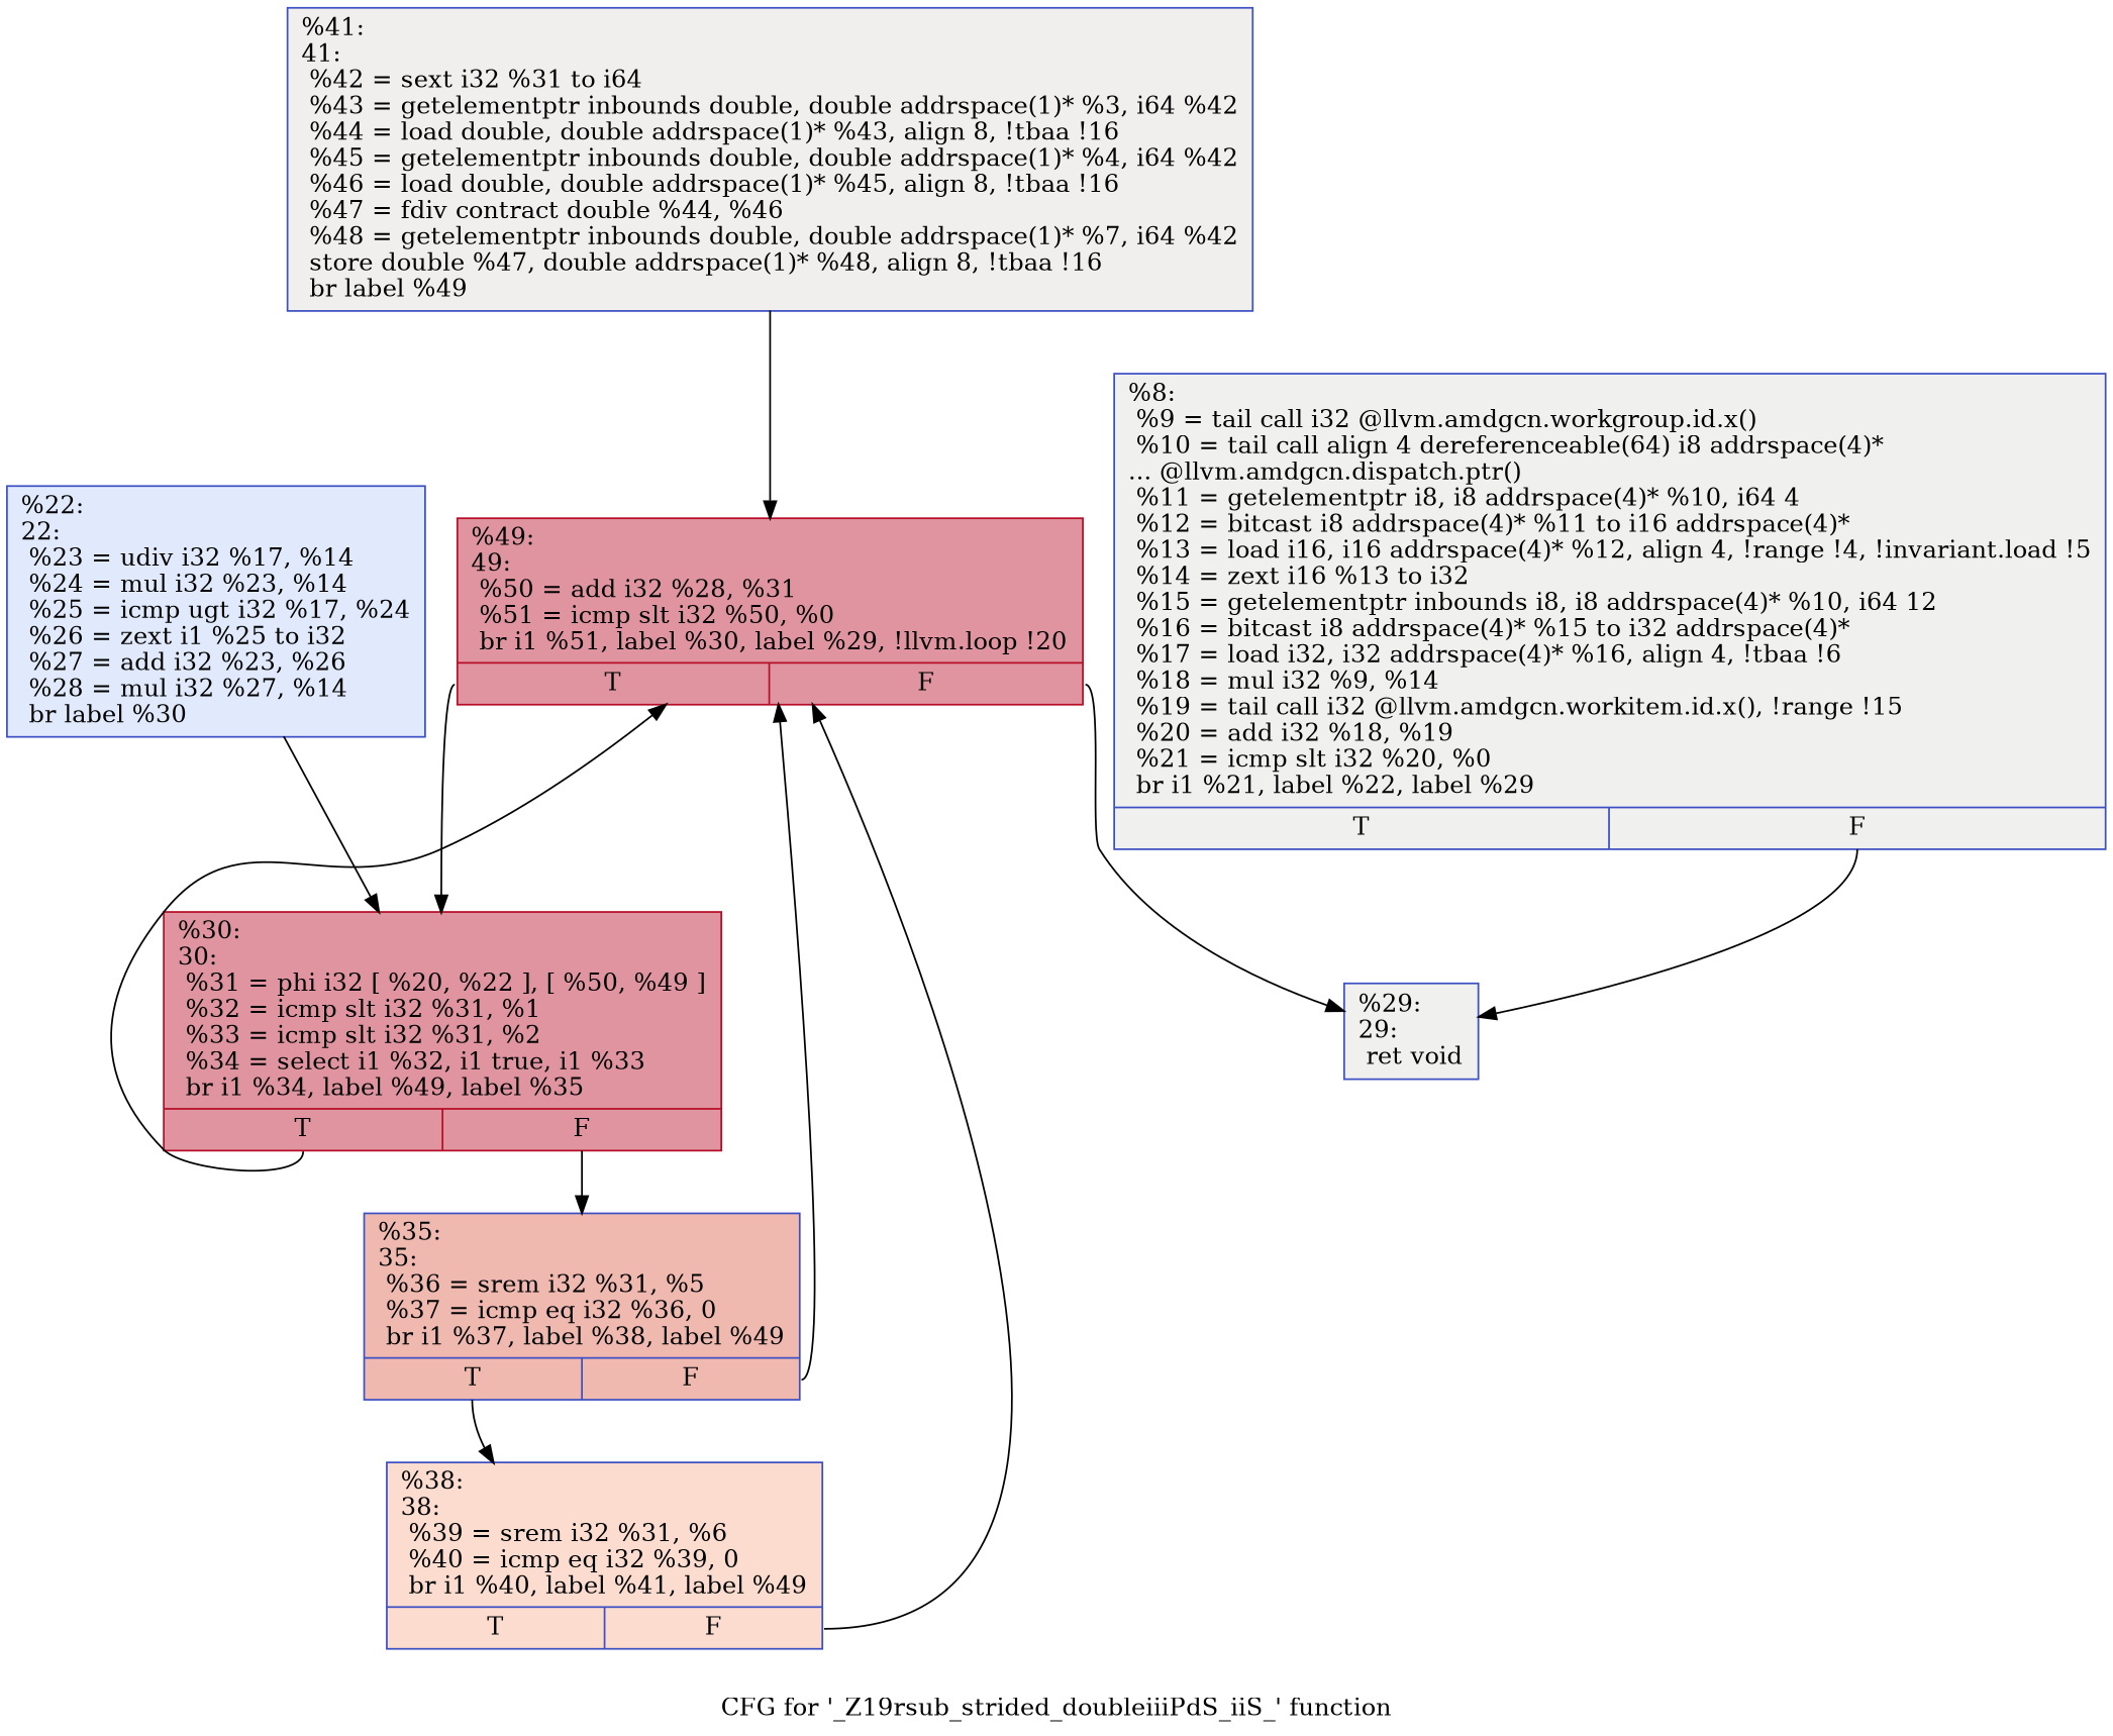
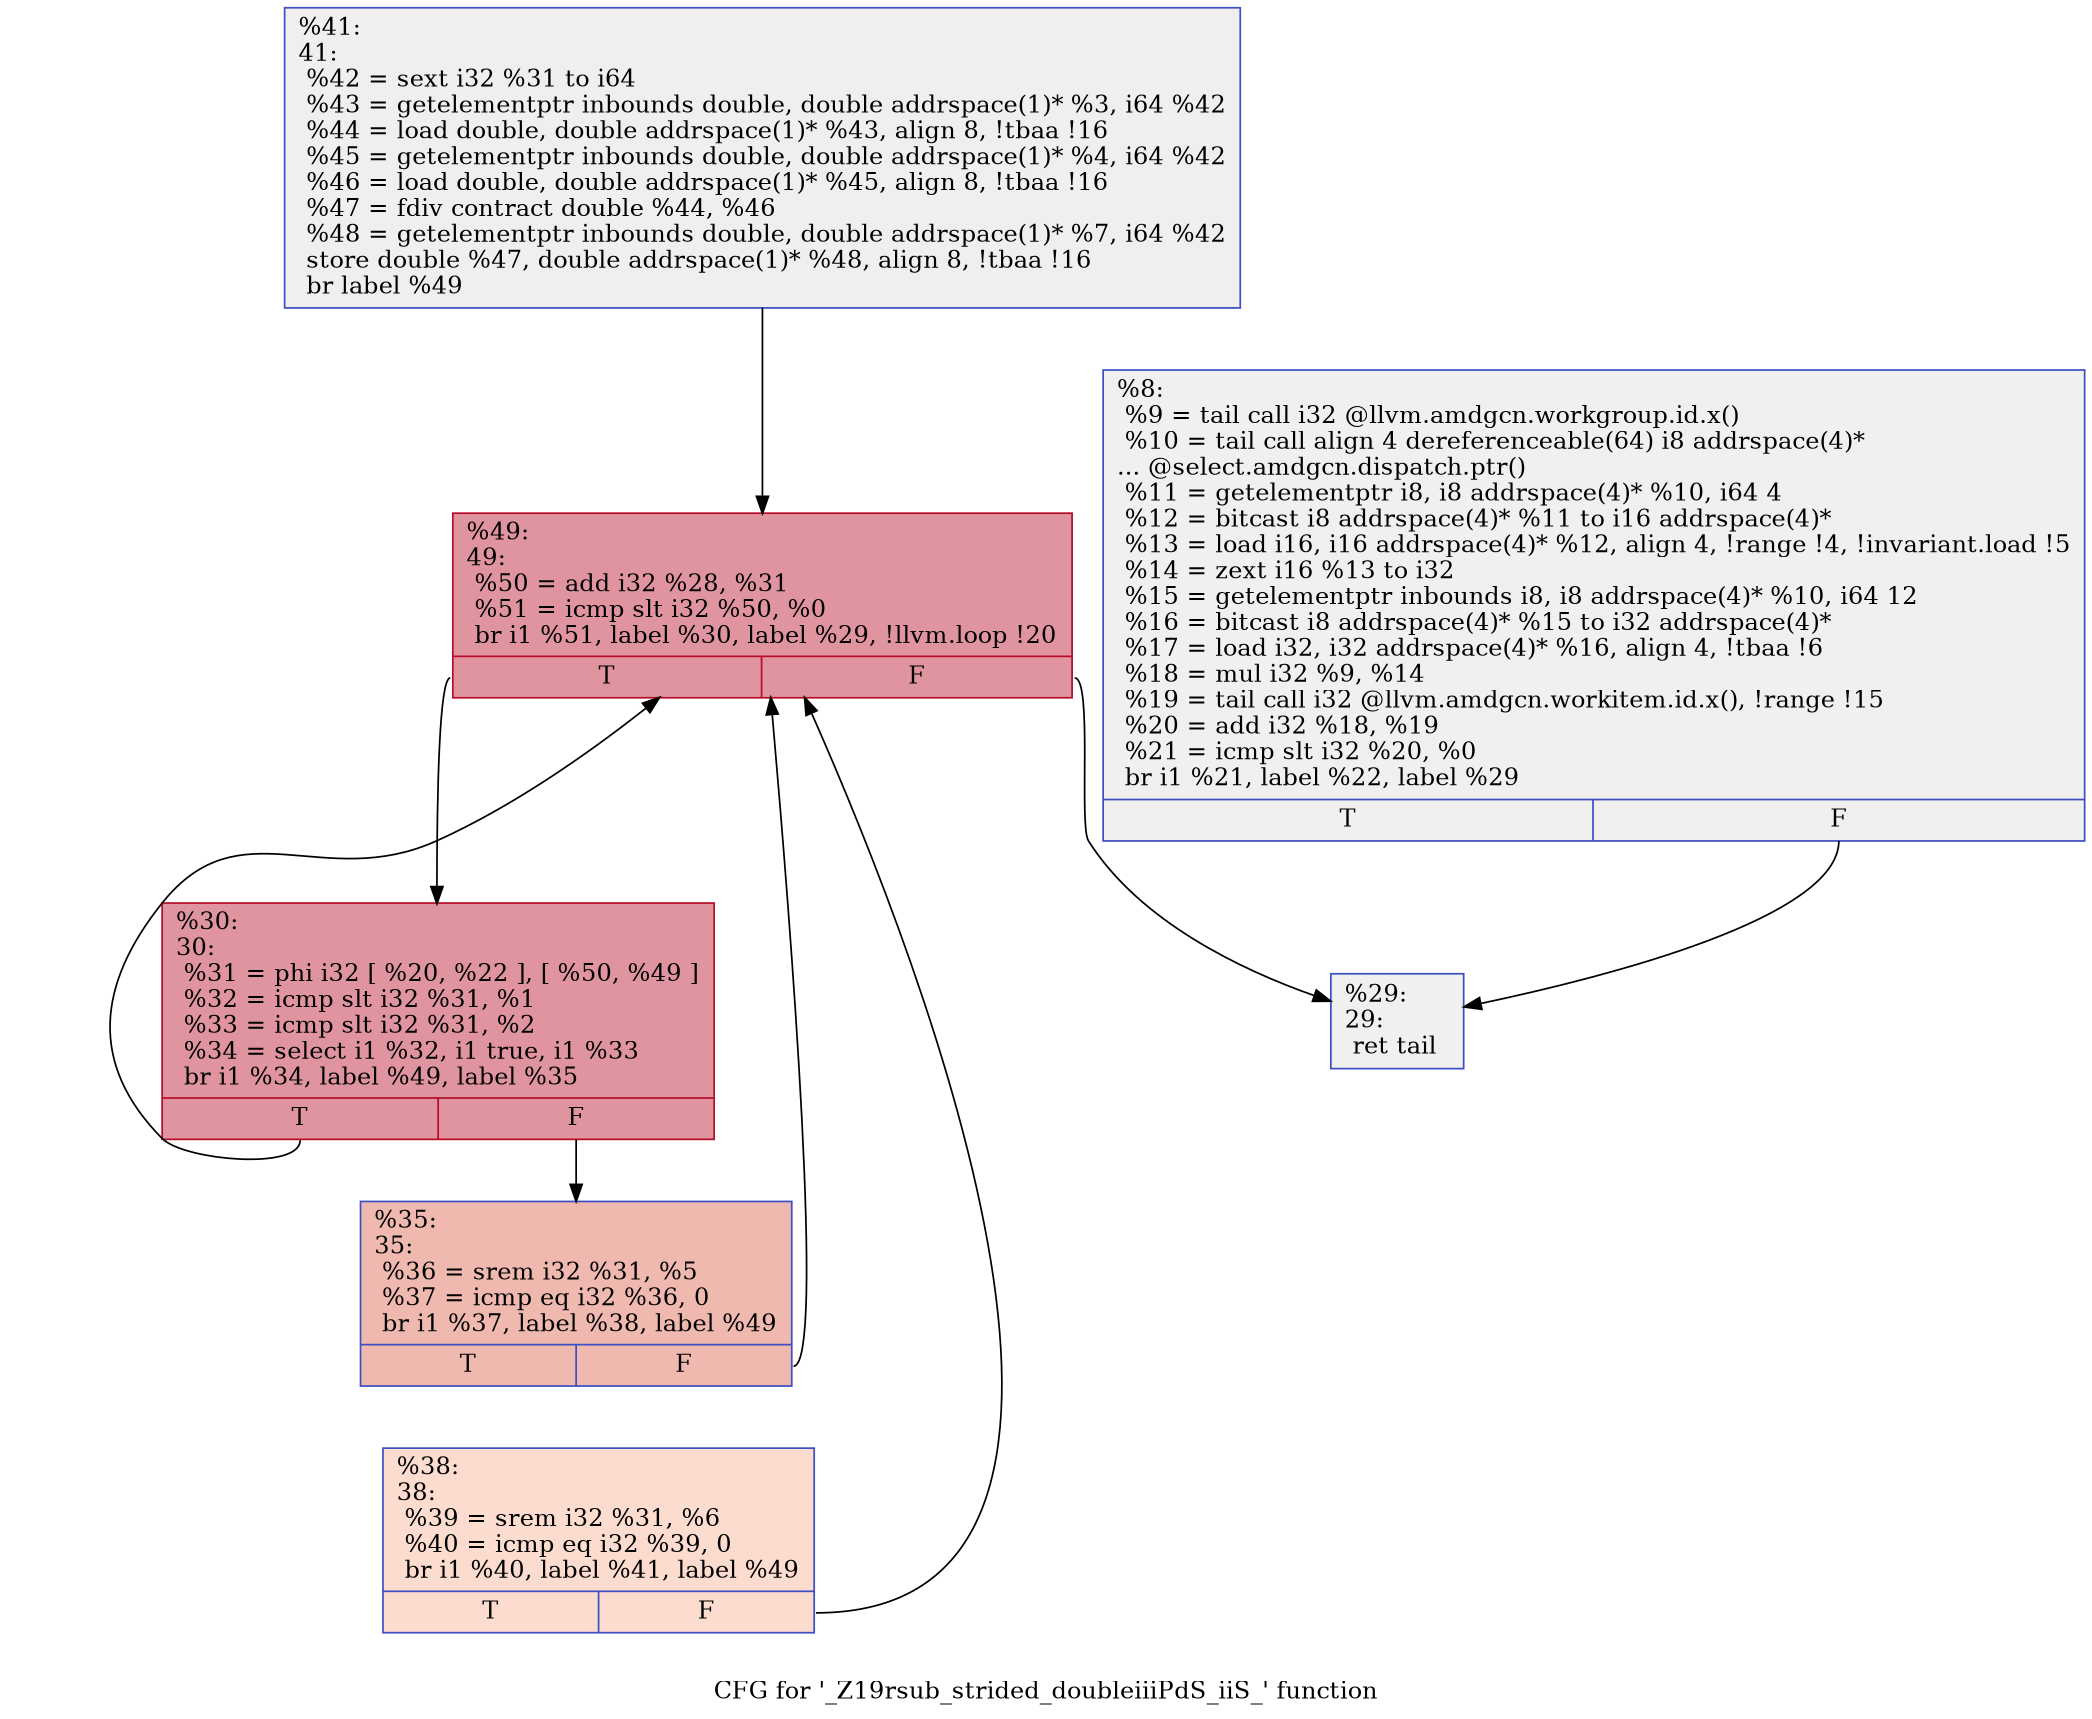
  digraph {
    fontname="DejaVu Serif"
    label="CFG for '_Z19rsub_strided_doubleiiiPdS_iiS_' function"
    node [color="#3d50c3ff" fillcolor="#dedcdb70" fontname="DejaVu Serif" shape=record style=filled]
    edge [fontname="DejaVu Serif" tailport=s1]
-   n1 [label="{%8:\l  %9 = tail call i32 @llvm.amdgcn.workgroup.id.x()\l  %10 = tail call align 4 dereferenceable(64) i8 addrspace(4)*\l... @llvm.amdgcn.dispatch.ptr()\l  %11 = getelementptr i8, i8 addrspace(4)* %10, i64 4\l  %12 = bitcast i8 addrspace(4)* %11 to i16 addrspace(4)*\l  %13 = load i16, i16 addrspace(4)* %12, align 4, !range !4, !invariant.load !5\l  %14 = zext i16 %13 to i32\l  %15 = getelementptr inbounds i8, i8 addrspace(4)* %10, i64 12\l  %16 = bitcast i8 addrspace(4)* %15 to i32 addrspace(4)*\l  %17 = load i32, i32 addrspace(4)* %16, align 4, !tbaa !6\l  %18 = mul i32 %9, %14\l  %19 = tail call i32 @llvm.amdgcn.workitem.id.x(), !range !15\l  %20 = add i32 %18, %19\l  %21 = icmp slt i32 %20, %0\l  br i1 %21, label %22, label %29\l|{<s0>T|<s1>F}}"]
-   n2 [label="{%29:\l29:                                               \l  ret void\l}"]
-   n3 [fillcolor="#b9d0f970" label="{%22:\l22:                                               \l  %23 = udiv i32 %17, %14\l  %24 = mul i32 %23, %14\l  %25 = icmp ugt i32 %17, %24\l  %26 = zext i1 %25 to i32\l  %27 = add i32 %23, %26\l  %28 = mul i32 %27, %14\l  br label %30\l}"]
+   n1 [label="{%8:\l  %9 = tail call i32 @llvm.amdgcn.workgroup.id.x()\l  %10 = tail call align 4 dereferenceable(64) i8 addrspace(4)*\l... @select.amdgcn.dispatch.ptr()\l  %11 = getelementptr i8, i8 addrspace(4)* %10, i64 4\l  %12 = bitcast i8 addrspace(4)* %11 to i16 addrspace(4)*\l  %13 = load i16, i16 addrspace(4)* %12, align 4, !range !4, !invariant.load !5\l  %14 = zext i16 %13 to i32\l  %15 = getelementptr inbounds i8, i8 addrspace(4)* %10, i64 12\l  %16 = bitcast i8 addrspace(4)* %15 to i32 addrspace(4)*\l  %17 = load i32, i32 addrspace(4)* %16, align 4, !tbaa !6\l  %18 = mul i32 %9, %14\l  %19 = tail call i32 @llvm.amdgcn.workitem.id.x(), !range !15\l  %20 = add i32 %18, %19\l  %21 = icmp slt i32 %20, %0\l  br i1 %21, label %22, label %29\l|{<s0>T|<s1>F}}"]
+   n2 [label="{%29:\l29:                                               \l  ret tail\l}"]
    n4 [color="#b70d28ff" fillcolor="#b70d2870" label="{%30:\l30:                                               \l  %31 = phi i32 [ %20, %22 ], [ %50, %49 ]\l  %32 = icmp slt i32 %31, %1\l  %33 = icmp slt i32 %31, %2\l  %34 = select i1 %32, i1 true, i1 %33\l  br i1 %34, label %49, label %35\l|{<s0>T|<s1>F}}"]
    n5 [color="#b70d28ff" fillcolor="#b70d2870" label="{%49:\l49:                                               \l  %50 = add i32 %28, %31\l  %51 = icmp slt i32 %50, %0\l  br i1 %51, label %30, label %29, !llvm.loop !20\l|{<s0>T|<s1>F}}"]
    n6 [fillcolor="#de614d70" label="{%35:\l35:                                               \l  %36 = srem i32 %31, %5\l  %37 = icmp eq i32 %36, 0\l  br i1 %37, label %38, label %49\l|{<s0>T|<s1>F}}"]
    n7 [fillcolor="#f7af9170" label="{%38:\l38:                                               \l  %39 = srem i32 %31, %6\l  %40 = icmp eq i32 %39, 0\l  br i1 %40, label %41, label %49\l|{<s0>T|<s1>F}}"]
    n8 [fillcolor="#e0dbd870" label="{%41:\l41:                                               \l  %42 = sext i32 %31 to i64\l  %43 = getelementptr inbounds double, double addrspace(1)* %3, i64 %42\l  %44 = load double, double addrspace(1)* %43, align 8, !tbaa !16\l  %45 = getelementptr inbounds double, double addrspace(1)* %4, i64 %42\l  %46 = load double, double addrspace(1)* %45, align 8, !tbaa !16\l  %47 = fdiv contract double %44, %46\l  %48 = getelementptr inbounds double, double addrspace(1)* %7, i64 %42\l  store double %47, double addrspace(1)* %48, align 8, !tbaa !16\l  br label %49\l}"]
    n1 -> n2
-   n3 -> n4 [tailport=s0]
    n4 -> n5 [tailport=s0]
    n4 -> n6
    n5 -> n2
    n5 -> n4 [tailport=s0]
    n6 -> n5
-   n6 -> n7 [tailport=s0]
    n7 -> n5
    n8 -> n5 [tailport=s0]
  }
